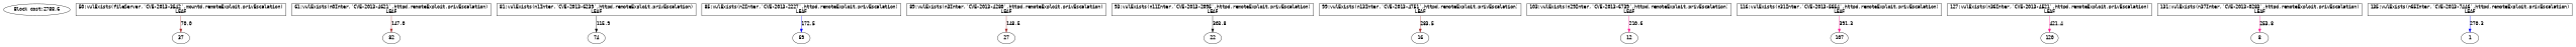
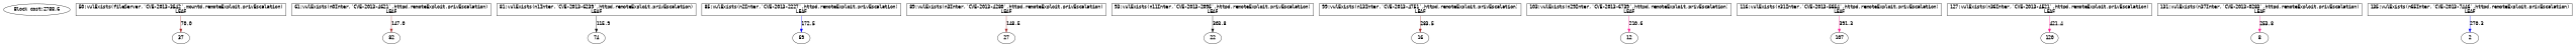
  digraph {
    fontname="DejaVu Sans Mono"
    rankdir=TB
    node [fontname="DejaVu Sans Mono"]
    edge [color=brown fontname="DejaVu Sans Mono"]
    n1 [label="Block cost:2788.6" shape=ellipse]
    n2 [label="50:vulExists(fileServer,'CVE-2013-3542',mountd,remoteExploit,privEscalation)\nLEAF" shape=box]
    37
    n4 [label="61:vulExists(n0Inter,'CVE-2013-4621',httpd,remoteExploit,privEscalation)\nLEAF" shape=box]
    n5 [label=82]
    n6 [label="81:vulExists(n1Inter,'CVE-2013-6239',httpd,remoteExploit,privEscalation)\nLEAF" shape=box]
    74
    n8 [label="85:vulExists(n2Inter,'CVE-2013-2227',httpd,remoteExploit,privEscalation)\nLEAF" shape=box]
    69
    n10 [label="89:vulExists(n3Inter,'CVE-2013-4280',httpd,remoteExploit,privEscalation)\nLEAF" shape=box]
    27
    n12 [label="93:vulExists(n11Inter,'CVE-2013-2095',httpd,remoteExploit,privEscalation)\nLEAF" shape=box]
    22
    n14 [label="99:vulExists(n13Inter,'CVE-2013-4751',httpd,remoteExploit,privEscalation)\nLEAF" shape=box]
    n15 [label=16]
    n16 [label="103:vulExists(n29Inter,'CVE-2013-6739',httpd,remoteExploit,privEscalation)\nLEAF" shape=box]
    12
    n18 [label="116:vulExists(n31Inter,'CVE-2013-5654',httpd,remoteExploit,privEscalation)\nLEAF" shape=box]
    107
    n20 [label="127:vulExists(n36Inter,'CVE-2013-4521',httpd,remoteExploit,privEscalation)\nLEAF" shape=box]
    120
    n22 [label="131:vulExists(n37Inter,'CVE-2013-0283',httpd,remoteExploit,privEscalation)\nLEAF" shape=box]
    n23 [label=8]
    n24 [label="135:vulExists(n65Inter,'CVE-2013-7446',httpd,remoteExploit,privEscalation)\nLEAF" shape=box]
-   2 [label=1]
+   2
    n2 -> 37 [label=70.0]
    n4 -> n5 [label=147.0]
    n6 -> 74 [color=black label=115.9]
    n8 -> 69 [color=blue label=172.5]
    n10 -> 27 [label=148.5]
    n12 -> 22 [color=black label=303.8]
    n14 -> n15 [label=283.5]
    n16 -> 12 [color=deeppink label=210.6]
    n18 -> 107 [color=deeppink label=391.3]
    n20 -> 120 [color=deeppink label=421.4]
    n22 -> n23 [color=deeppink label=253.8]
    n24 -> 2 [color=blue label=270.3]
  }
